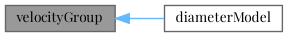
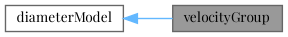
  digraph {
    rankdir=LR
    fontname="Playfair Display"
    node [color=gray40 fontname="Playfair Display" fontsize=10 shape=box style=filled]
    n1 [fillcolor=grey60 fontcolor=black height=0.2 label=velocityGroup width=0.4]
    n2 [fillcolor=white height=0.2 label=diameterModel width=0.4]
-   n1 -> n2 [color=steelblue1 dir=back fontname="Playfair Display" fontsize=10 labelfontname=Helvetica labelfontsize=10 style=solid]
+   n2 -> n1 [color=steelblue1 dir=back fontname="Playfair Display" fontsize=10 labelfontname=Helvetica labelfontsize=10 style=solid]
  }
